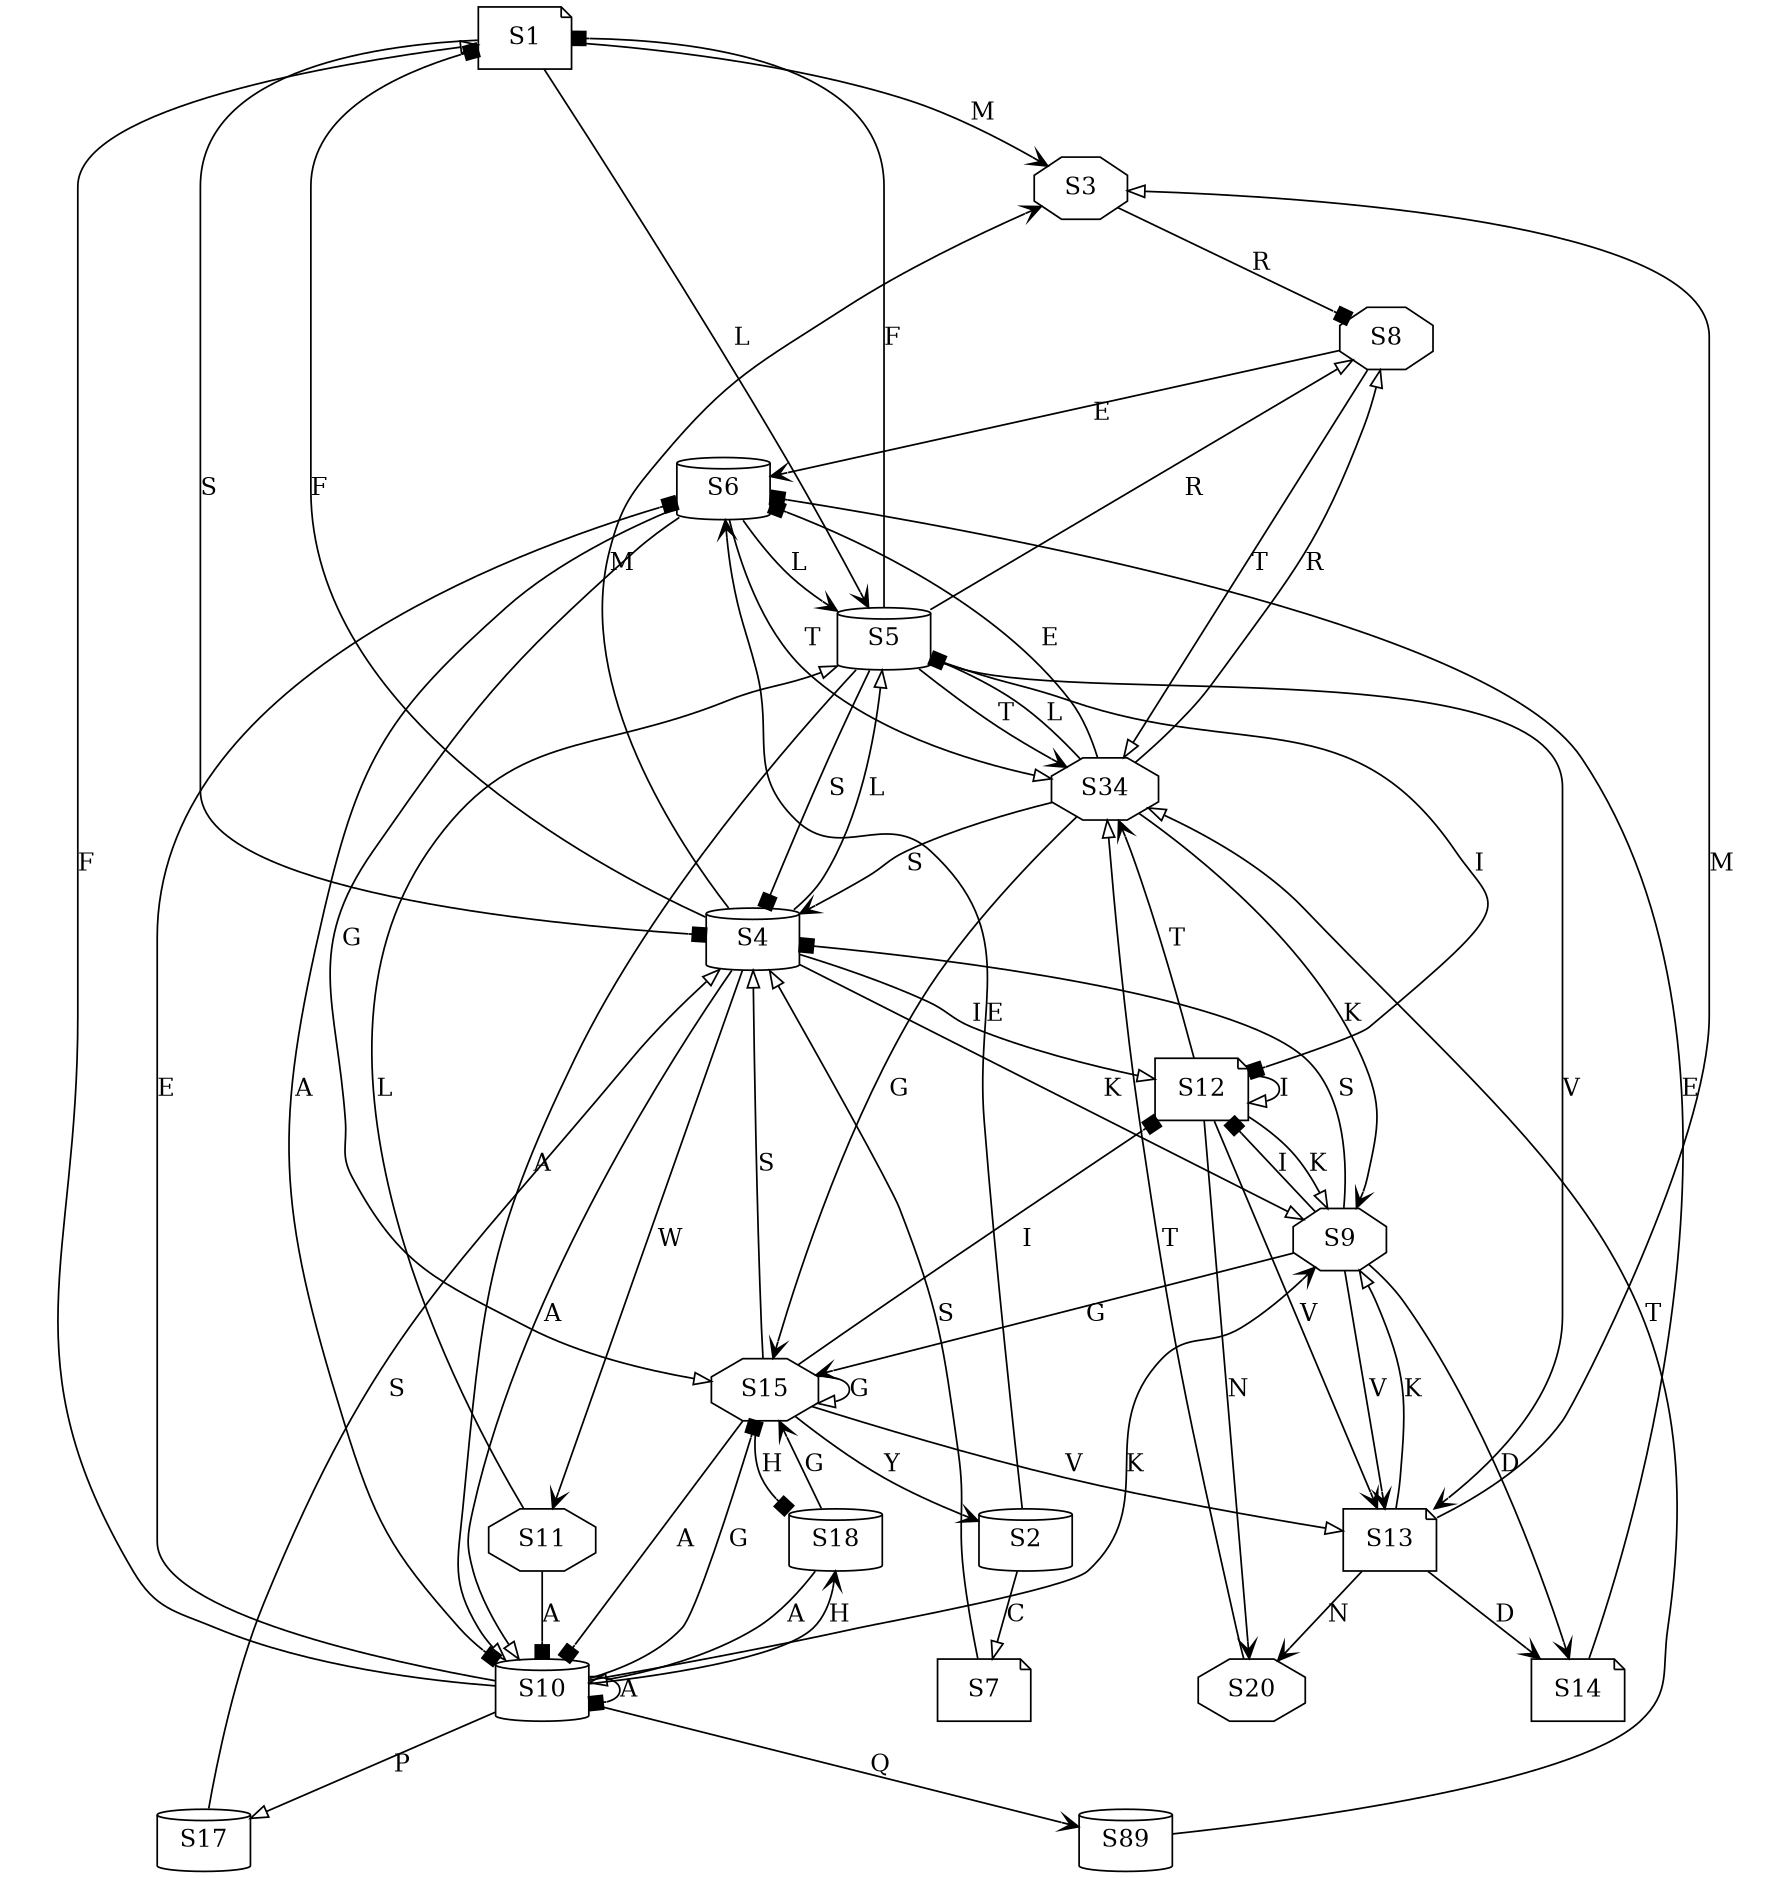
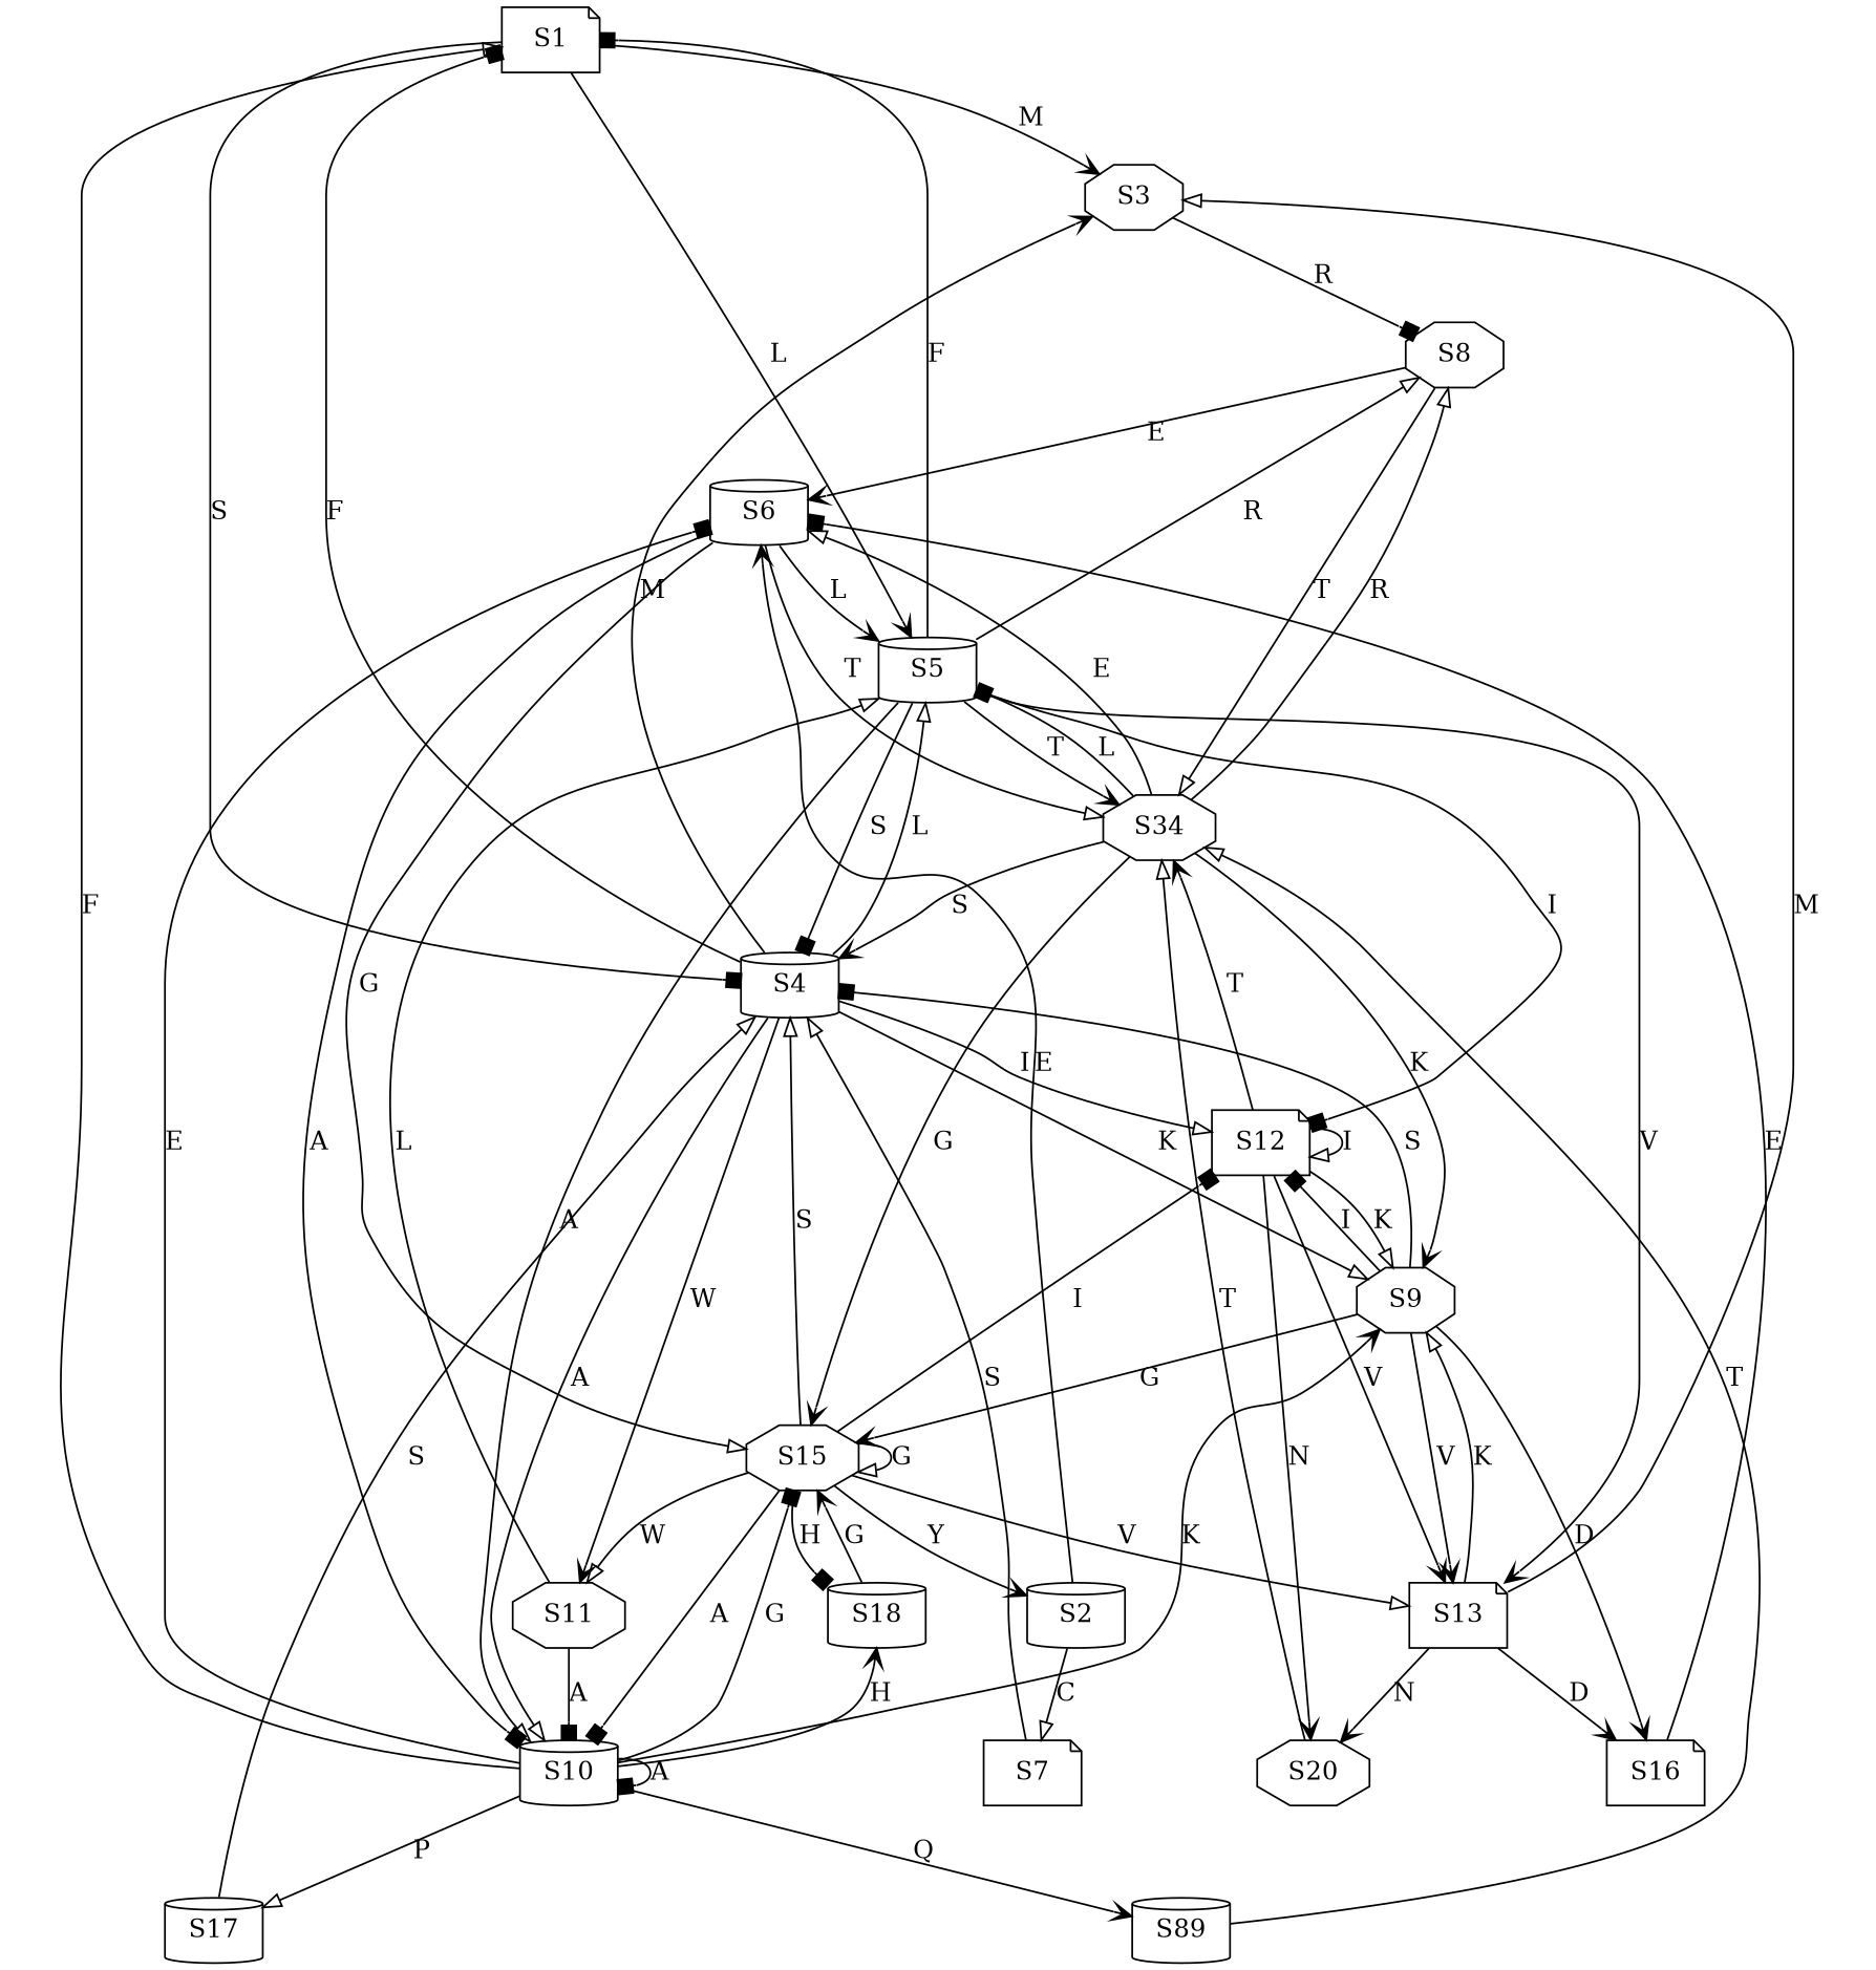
  strict digraph {
    node [shape=cylinder]
    edge [arrowhead=onormal]
    S1 [shape=note]
    S3 [shape=octagon]
    S4
    S5
    S2
    S6
    S7 [shape=note]
    S8 [shape=octagon]
    S9 [shape=octagon]
    S10
    S11 [shape=octagon]
    S12 [shape=note]
    S13 [shape=note]
    n14 [label=S34 shape=octagon]
    S15 [shape=octagon]
-   S16 [shape=note label=S14]
+   S16 [shape=note]
    S17
    S18
    n19 [label=S89]
    S20 [shape=octagon]
    S1 -> S3 [arrowhead=vee label=M]
    S1 -> S4 [arrowhead=box label=S]
    S1 -> S5 [arrowhead=vee label=L]
    S3 -> S8 [arrowhead=box label=R]
    S4 -> S1 [arrowhead=box label=F]
    S4 -> S3 [arrowhead=vee label=M]
    S4 -> S5 [label=L]
    S4 -> S9 [label=K]
    S4 -> S10 [label=A]
    S4 -> S11 [arrowhead=vee label=W]
    S4 -> S12 [label=I]
    S5 -> S1 [arrowhead=box label=F]
    S5 -> S4 [arrowhead=box label=S]
    S5 -> S8 [label=R]
    S5 -> S10 [label=A]
    S5 -> S12 [arrowhead=box label=I]
    S5 -> S13 [arrowhead=vee label=V]
    S5 -> n14 [arrowhead=vee label=T]
    S2 -> S6 [arrowhead=vee label=E]
    S2 -> S7 [label=C]
    S6 -> S5 [arrowhead=vee label=L]
    S6 -> S10 [arrowhead=box label=A]
    S6 -> n14 [label=T]
    S6 -> S15 [label=G]
    S7 -> S4 [label=S]
    S8 -> S6 [arrowhead=vee label=E]
    S8 -> n14 [label=T]
    S9 -> S4 [arrowhead=box label=S]
    S9 -> S12 [arrowhead=box label=I]
    S9 -> S13 [arrowhead=vee label=V]
    S9 -> S15 [arrowhead=vee label=G]
    S9 -> S16 [arrowhead=vee label=D]
    S10 -> S1 [label=F]
    S10 -> S6 [arrowhead=box label=E]
    S10 -> S9 [arrowhead=vee label=K]
    S10 -> S10 [arrowhead=box label=A]
    S10 -> S15 [arrowhead=box label=G]
    S10 -> S17 [label=P]
    S10 -> S18 [arrowhead=vee label=H]
    S10 -> n19 [arrowhead=vee label=Q]
    S11 -> S5 [label=L]
    S11 -> S10 [arrowhead=box label=A]
    S12 -> S9 [label=K]
    S12 -> S12 [label=I]
    S12 -> S13 [arrowhead=vee label=V]
    S12 -> n14 [arrowhead=vee label=T]
    S12 -> S20 [arrowhead=vee label=N]
    S13 -> S3 [label=M]
    S13 -> S9 [label=K]
    S13 -> S16 [arrowhead=vee label=D]
    S13 -> S20 [arrowhead=vee label=N]
    n14 -> S4 [arrowhead=vee label=S]
    n14 -> S5 [arrowhead=box label=L]
-   n14 -> S6 [arrowhead=box label=E]
+   n14 -> S6 [label=E]
    n14 -> S8 [label=R]
    n14 -> S9 [arrowhead=vee label=K]
    n14 -> S15 [arrowhead=vee label=G]
    S15 -> S4 [label=S]
    S15 -> S2 [arrowhead=vee label=Y]
    S15 -> S10 [arrowhead=box label=A]
+   S15 -> S11 [label=W]
    S15 -> S12 [arrowhead=box label=I]
    S15 -> S13 [label=V]
    S15 -> S15 [label=G]
    S15 -> S18 [arrowhead=box label=H]
    S16 -> S6 [arrowhead=box label=E]
    S17 -> S4 [label=S]
-   S18 -> S10 [label=A]
    S18 -> S15 [arrowhead=vee label=G]
    n19 -> n14 [label=T]
    S20 -> n14 [label=T]
  }
